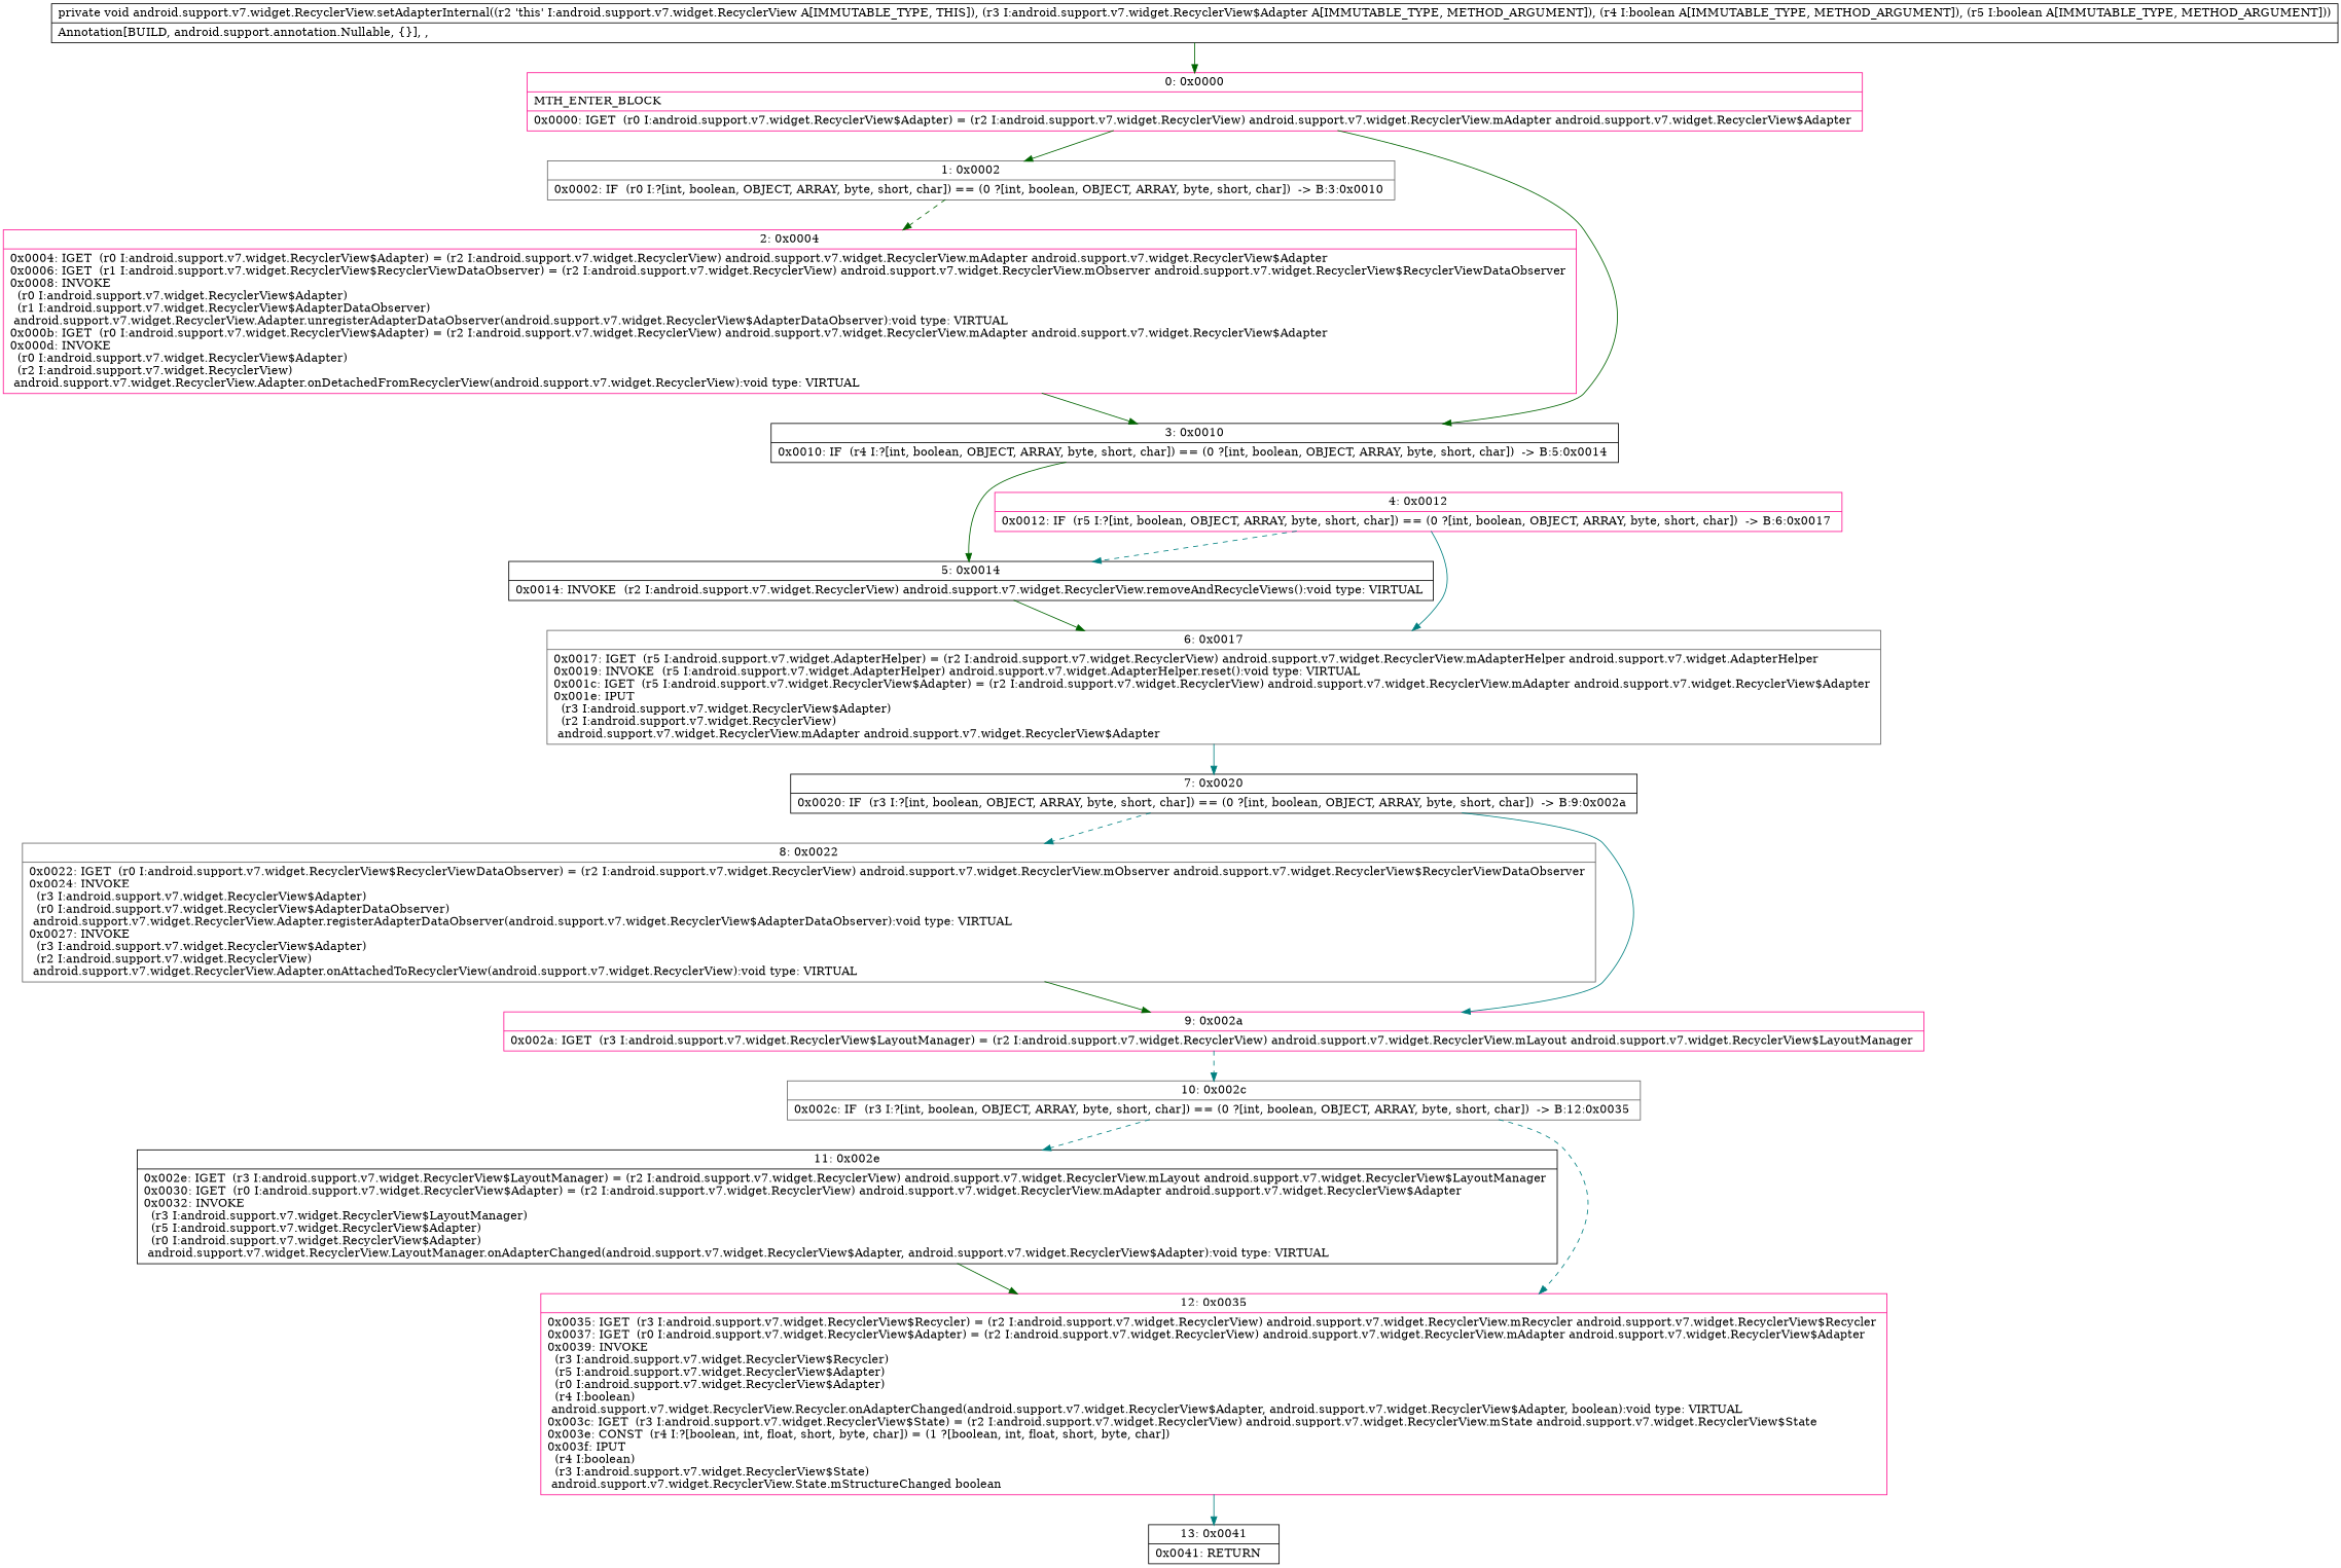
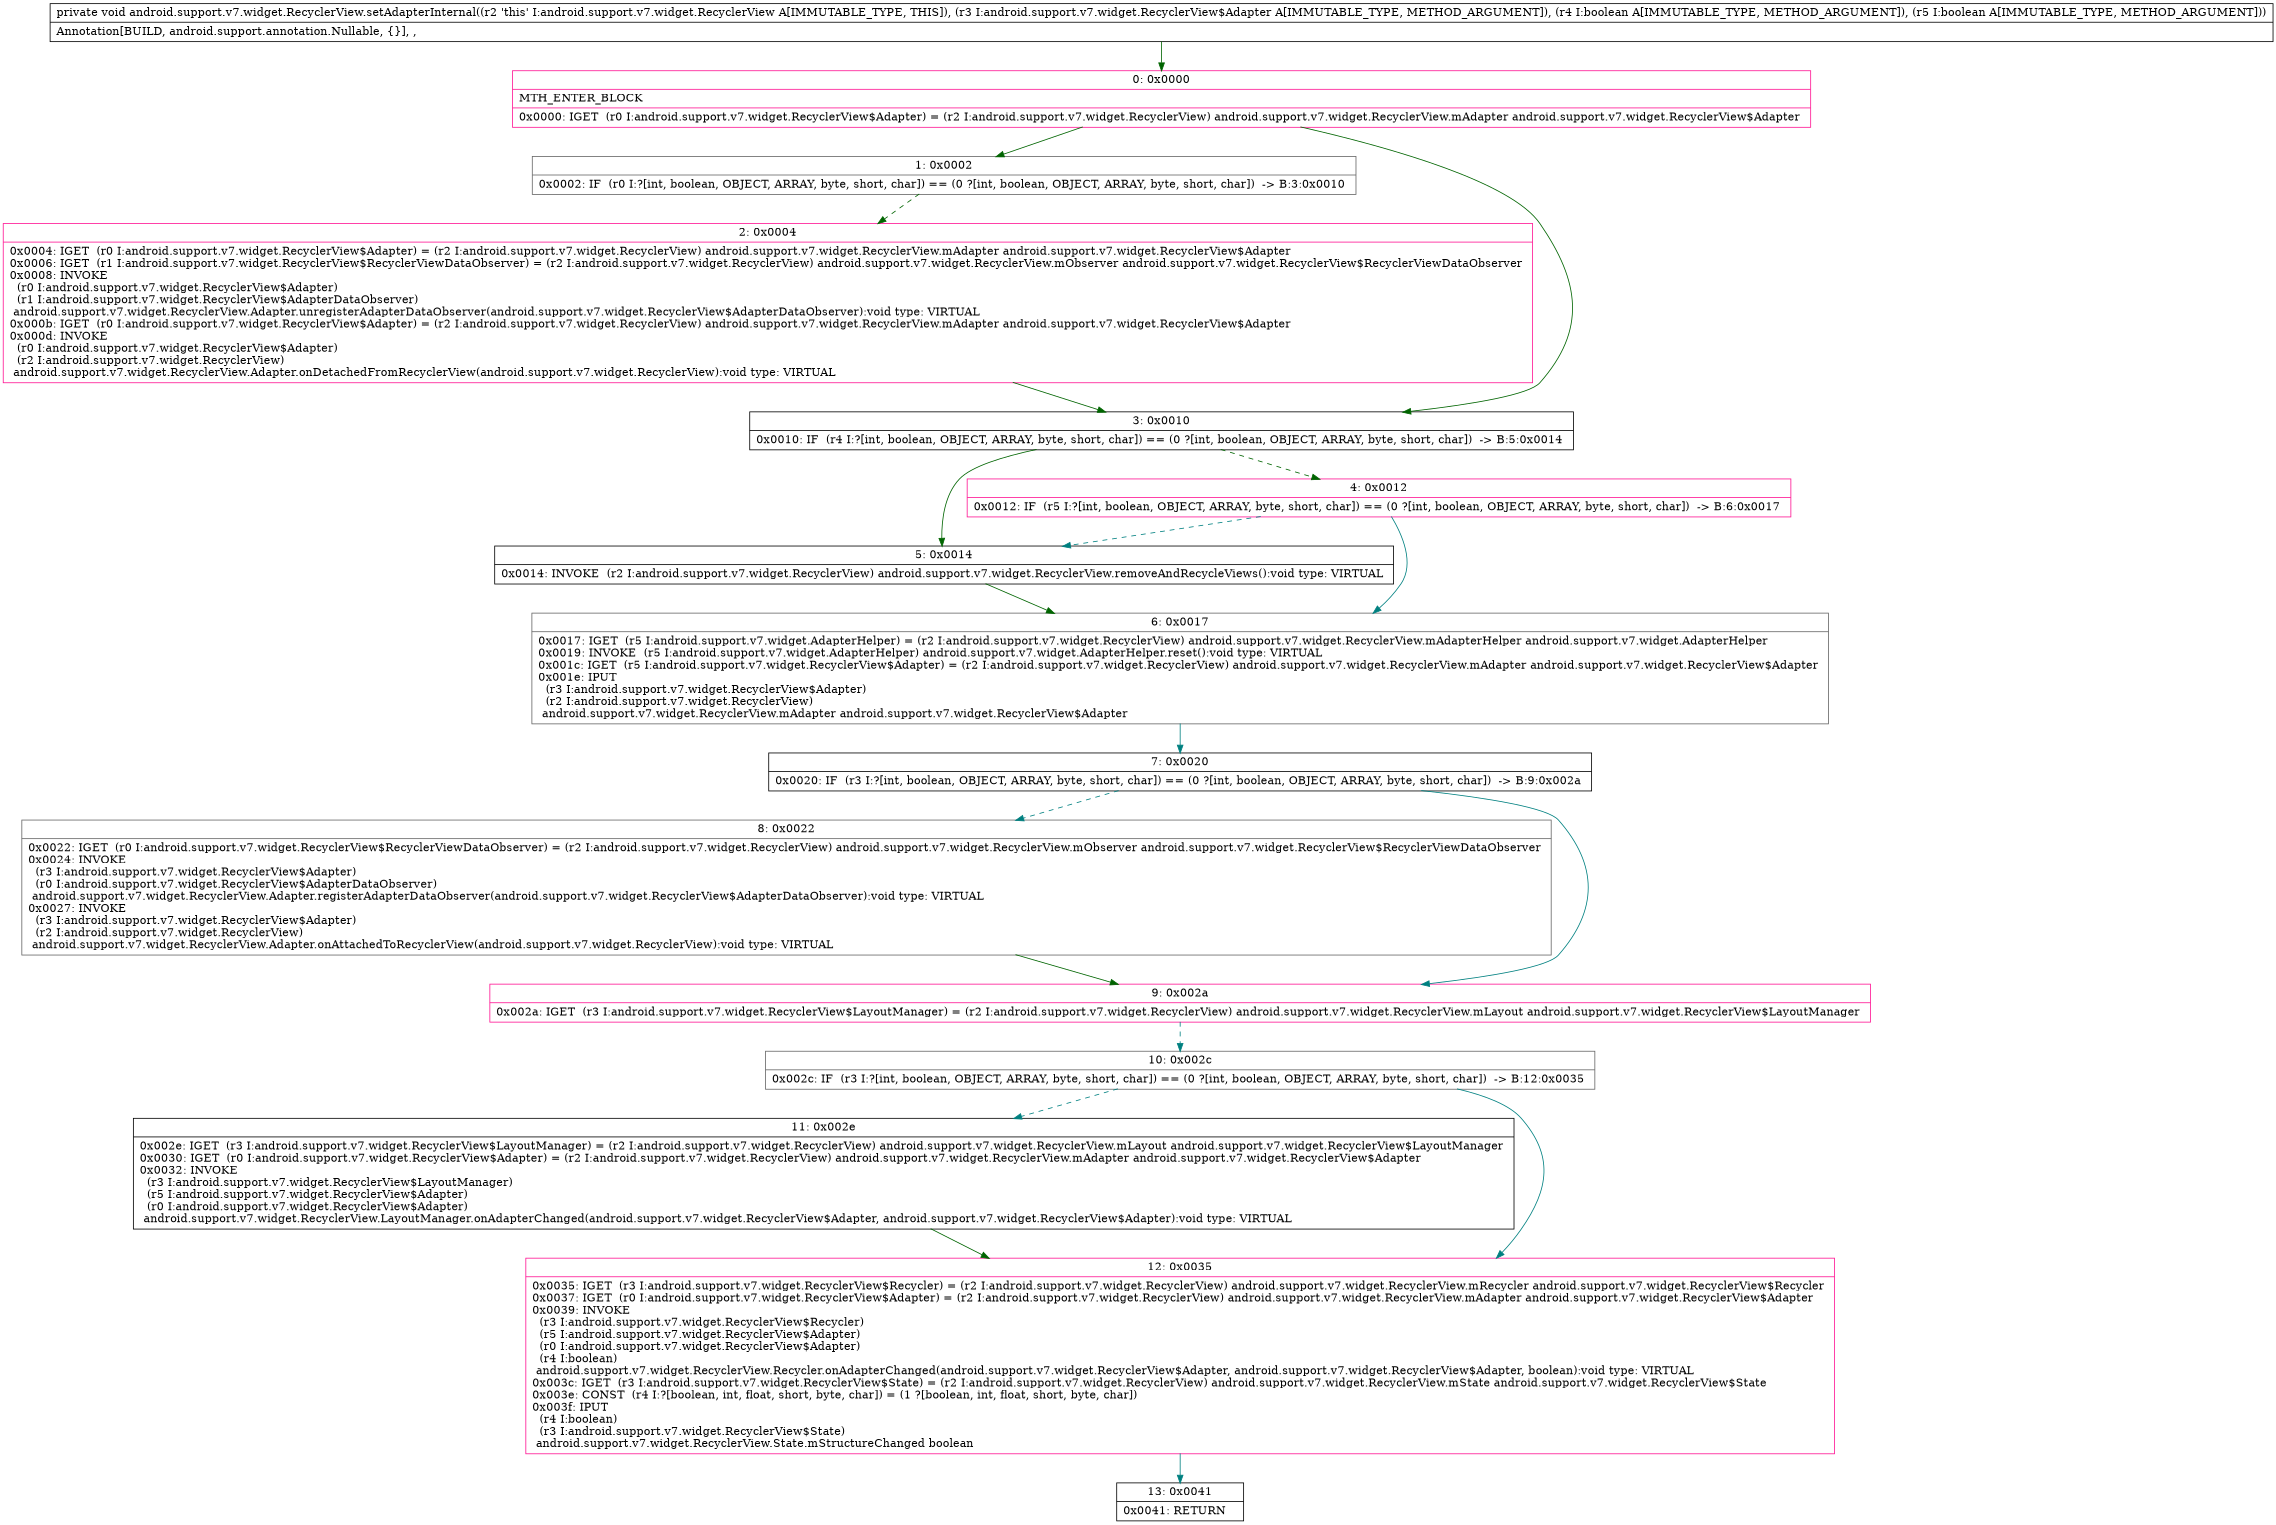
  digraph {
    node [color=black shape=record]
    edge [color=darkgreen]
    n1 [color=deeppink label="{0\:\ 0x0000|MTH_ENTER_BLOCK\l|0x0000: IGET  (r0 I:android.support.v7.widget.RecyclerView$Adapter) = (r2 I:android.support.v7.widget.RecyclerView) android.support.v7.widget.RecyclerView.mAdapter android.support.v7.widget.RecyclerView$Adapter \l}"]
    n2 [color=gray40 label="{1\:\ 0x0002|0x0002: IF  (r0 I:?[int, boolean, OBJECT, ARRAY, byte, short, char]) == (0 ?[int, boolean, OBJECT, ARRAY, byte, short, char])  \-\> B:3:0x0010 \l}"]
    n3 [label="{3\:\ 0x0010|0x0010: IF  (r4 I:?[int, boolean, OBJECT, ARRAY, byte, short, char]) == (0 ?[int, boolean, OBJECT, ARRAY, byte, short, char])  \-\> B:5:0x0014 \l}"]
    n4 [color=deeppink label="{2\:\ 0x0004|0x0004: IGET  (r0 I:android.support.v7.widget.RecyclerView$Adapter) = (r2 I:android.support.v7.widget.RecyclerView) android.support.v7.widget.RecyclerView.mAdapter android.support.v7.widget.RecyclerView$Adapter \l0x0006: IGET  (r1 I:android.support.v7.widget.RecyclerView$RecyclerViewDataObserver) = (r2 I:android.support.v7.widget.RecyclerView) android.support.v7.widget.RecyclerView.mObserver android.support.v7.widget.RecyclerView$RecyclerViewDataObserver \l0x0008: INVOKE  \l  (r0 I:android.support.v7.widget.RecyclerView$Adapter)\l  (r1 I:android.support.v7.widget.RecyclerView$AdapterDataObserver)\l android.support.v7.widget.RecyclerView.Adapter.unregisterAdapterDataObserver(android.support.v7.widget.RecyclerView$AdapterDataObserver):void type: VIRTUAL \l0x000b: IGET  (r0 I:android.support.v7.widget.RecyclerView$Adapter) = (r2 I:android.support.v7.widget.RecyclerView) android.support.v7.widget.RecyclerView.mAdapter android.support.v7.widget.RecyclerView$Adapter \l0x000d: INVOKE  \l  (r0 I:android.support.v7.widget.RecyclerView$Adapter)\l  (r2 I:android.support.v7.widget.RecyclerView)\l android.support.v7.widget.RecyclerView.Adapter.onDetachedFromRecyclerView(android.support.v7.widget.RecyclerView):void type: VIRTUAL \l}"]
    n5 [color=deeppink label="{4\:\ 0x0012|0x0012: IF  (r5 I:?[int, boolean, OBJECT, ARRAY, byte, short, char]) == (0 ?[int, boolean, OBJECT, ARRAY, byte, short, char])  \-\> B:6:0x0017 \l}"]
    n6 [label="{5\:\ 0x0014|0x0014: INVOKE  (r2 I:android.support.v7.widget.RecyclerView) android.support.v7.widget.RecyclerView.removeAndRecycleViews():void type: VIRTUAL \l}"]
    n7 [color=gray40 label="{6\:\ 0x0017|0x0017: IGET  (r5 I:android.support.v7.widget.AdapterHelper) = (r2 I:android.support.v7.widget.RecyclerView) android.support.v7.widget.RecyclerView.mAdapterHelper android.support.v7.widget.AdapterHelper \l0x0019: INVOKE  (r5 I:android.support.v7.widget.AdapterHelper) android.support.v7.widget.AdapterHelper.reset():void type: VIRTUAL \l0x001c: IGET  (r5 I:android.support.v7.widget.RecyclerView$Adapter) = (r2 I:android.support.v7.widget.RecyclerView) android.support.v7.widget.RecyclerView.mAdapter android.support.v7.widget.RecyclerView$Adapter \l0x001e: IPUT  \l  (r3 I:android.support.v7.widget.RecyclerView$Adapter)\l  (r2 I:android.support.v7.widget.RecyclerView)\l android.support.v7.widget.RecyclerView.mAdapter android.support.v7.widget.RecyclerView$Adapter \l}"]
    n8 [label="{7\:\ 0x0020|0x0020: IF  (r3 I:?[int, boolean, OBJECT, ARRAY, byte, short, char]) == (0 ?[int, boolean, OBJECT, ARRAY, byte, short, char])  \-\> B:9:0x002a \l}"]
    n9 [color=gray40 label="{8\:\ 0x0022|0x0022: IGET  (r0 I:android.support.v7.widget.RecyclerView$RecyclerViewDataObserver) = (r2 I:android.support.v7.widget.RecyclerView) android.support.v7.widget.RecyclerView.mObserver android.support.v7.widget.RecyclerView$RecyclerViewDataObserver \l0x0024: INVOKE  \l  (r3 I:android.support.v7.widget.RecyclerView$Adapter)\l  (r0 I:android.support.v7.widget.RecyclerView$AdapterDataObserver)\l android.support.v7.widget.RecyclerView.Adapter.registerAdapterDataObserver(android.support.v7.widget.RecyclerView$AdapterDataObserver):void type: VIRTUAL \l0x0027: INVOKE  \l  (r3 I:android.support.v7.widget.RecyclerView$Adapter)\l  (r2 I:android.support.v7.widget.RecyclerView)\l android.support.v7.widget.RecyclerView.Adapter.onAttachedToRecyclerView(android.support.v7.widget.RecyclerView):void type: VIRTUAL \l}"]
    n10 [color=deeppink label="{9\:\ 0x002a|0x002a: IGET  (r3 I:android.support.v7.widget.RecyclerView$LayoutManager) = (r2 I:android.support.v7.widget.RecyclerView) android.support.v7.widget.RecyclerView.mLayout android.support.v7.widget.RecyclerView$LayoutManager \l}"]
    n11 [color=gray40 label="{10\:\ 0x002c|0x002c: IF  (r3 I:?[int, boolean, OBJECT, ARRAY, byte, short, char]) == (0 ?[int, boolean, OBJECT, ARRAY, byte, short, char])  \-\> B:12:0x0035 \l}"]
    n12 [label="{11\:\ 0x002e|0x002e: IGET  (r3 I:android.support.v7.widget.RecyclerView$LayoutManager) = (r2 I:android.support.v7.widget.RecyclerView) android.support.v7.widget.RecyclerView.mLayout android.support.v7.widget.RecyclerView$LayoutManager \l0x0030: IGET  (r0 I:android.support.v7.widget.RecyclerView$Adapter) = (r2 I:android.support.v7.widget.RecyclerView) android.support.v7.widget.RecyclerView.mAdapter android.support.v7.widget.RecyclerView$Adapter \l0x0032: INVOKE  \l  (r3 I:android.support.v7.widget.RecyclerView$LayoutManager)\l  (r5 I:android.support.v7.widget.RecyclerView$Adapter)\l  (r0 I:android.support.v7.widget.RecyclerView$Adapter)\l android.support.v7.widget.RecyclerView.LayoutManager.onAdapterChanged(android.support.v7.widget.RecyclerView$Adapter, android.support.v7.widget.RecyclerView$Adapter):void type: VIRTUAL \l}"]
    n13 [color=deeppink label="{12\:\ 0x0035|0x0035: IGET  (r3 I:android.support.v7.widget.RecyclerView$Recycler) = (r2 I:android.support.v7.widget.RecyclerView) android.support.v7.widget.RecyclerView.mRecycler android.support.v7.widget.RecyclerView$Recycler \l0x0037: IGET  (r0 I:android.support.v7.widget.RecyclerView$Adapter) = (r2 I:android.support.v7.widget.RecyclerView) android.support.v7.widget.RecyclerView.mAdapter android.support.v7.widget.RecyclerView$Adapter \l0x0039: INVOKE  \l  (r3 I:android.support.v7.widget.RecyclerView$Recycler)\l  (r5 I:android.support.v7.widget.RecyclerView$Adapter)\l  (r0 I:android.support.v7.widget.RecyclerView$Adapter)\l  (r4 I:boolean)\l android.support.v7.widget.RecyclerView.Recycler.onAdapterChanged(android.support.v7.widget.RecyclerView$Adapter, android.support.v7.widget.RecyclerView$Adapter, boolean):void type: VIRTUAL \l0x003c: IGET  (r3 I:android.support.v7.widget.RecyclerView$State) = (r2 I:android.support.v7.widget.RecyclerView) android.support.v7.widget.RecyclerView.mState android.support.v7.widget.RecyclerView$State \l0x003e: CONST  (r4 I:?[boolean, int, float, short, byte, char]) = (1 ?[boolean, int, float, short, byte, char]) \l0x003f: IPUT  \l  (r4 I:boolean)\l  (r3 I:android.support.v7.widget.RecyclerView$State)\l android.support.v7.widget.RecyclerView.State.mStructureChanged boolean \l}"]
    n14 [label="{13\:\ 0x0041|0x0041: RETURN   \l}"]
    n15 [label="{private void android.support.v7.widget.RecyclerView.setAdapterInternal((r2 'this' I:android.support.v7.widget.RecyclerView A[IMMUTABLE_TYPE, THIS]), (r3 I:android.support.v7.widget.RecyclerView$Adapter A[IMMUTABLE_TYPE, METHOD_ARGUMENT]), (r4 I:boolean A[IMMUTABLE_TYPE, METHOD_ARGUMENT]), (r5 I:boolean A[IMMUTABLE_TYPE, METHOD_ARGUMENT]))  | Annotation[BUILD, android.support.annotation.Nullable, \{\}], , \l}"]
    n1 -> n2
    n1 -> n3
    n2 -> n4 [style=dashed]
+   n3 -> n5 [style=dashed]
    n3 -> n6
    n4 -> n3
    n5 -> n6 [color=teal style=dashed]
    n5 -> n7 [color=teal]
    n6 -> n7
    n7 -> n8 [color=teal]
    n8 -> n9 [color=teal style=dashed]
    n8 -> n10 [color=teal]
    n9 -> n10
    n10 -> n11 [color=teal style=dashed]
    n11 -> n12 [color=teal style=dashed]
-   n11 -> n13 [color=teal style=dashed]
+   n11 -> n13 [color=teal]
    n12 -> n13
    n13 -> n14 [color=teal]
    n15 -> n1
  }
